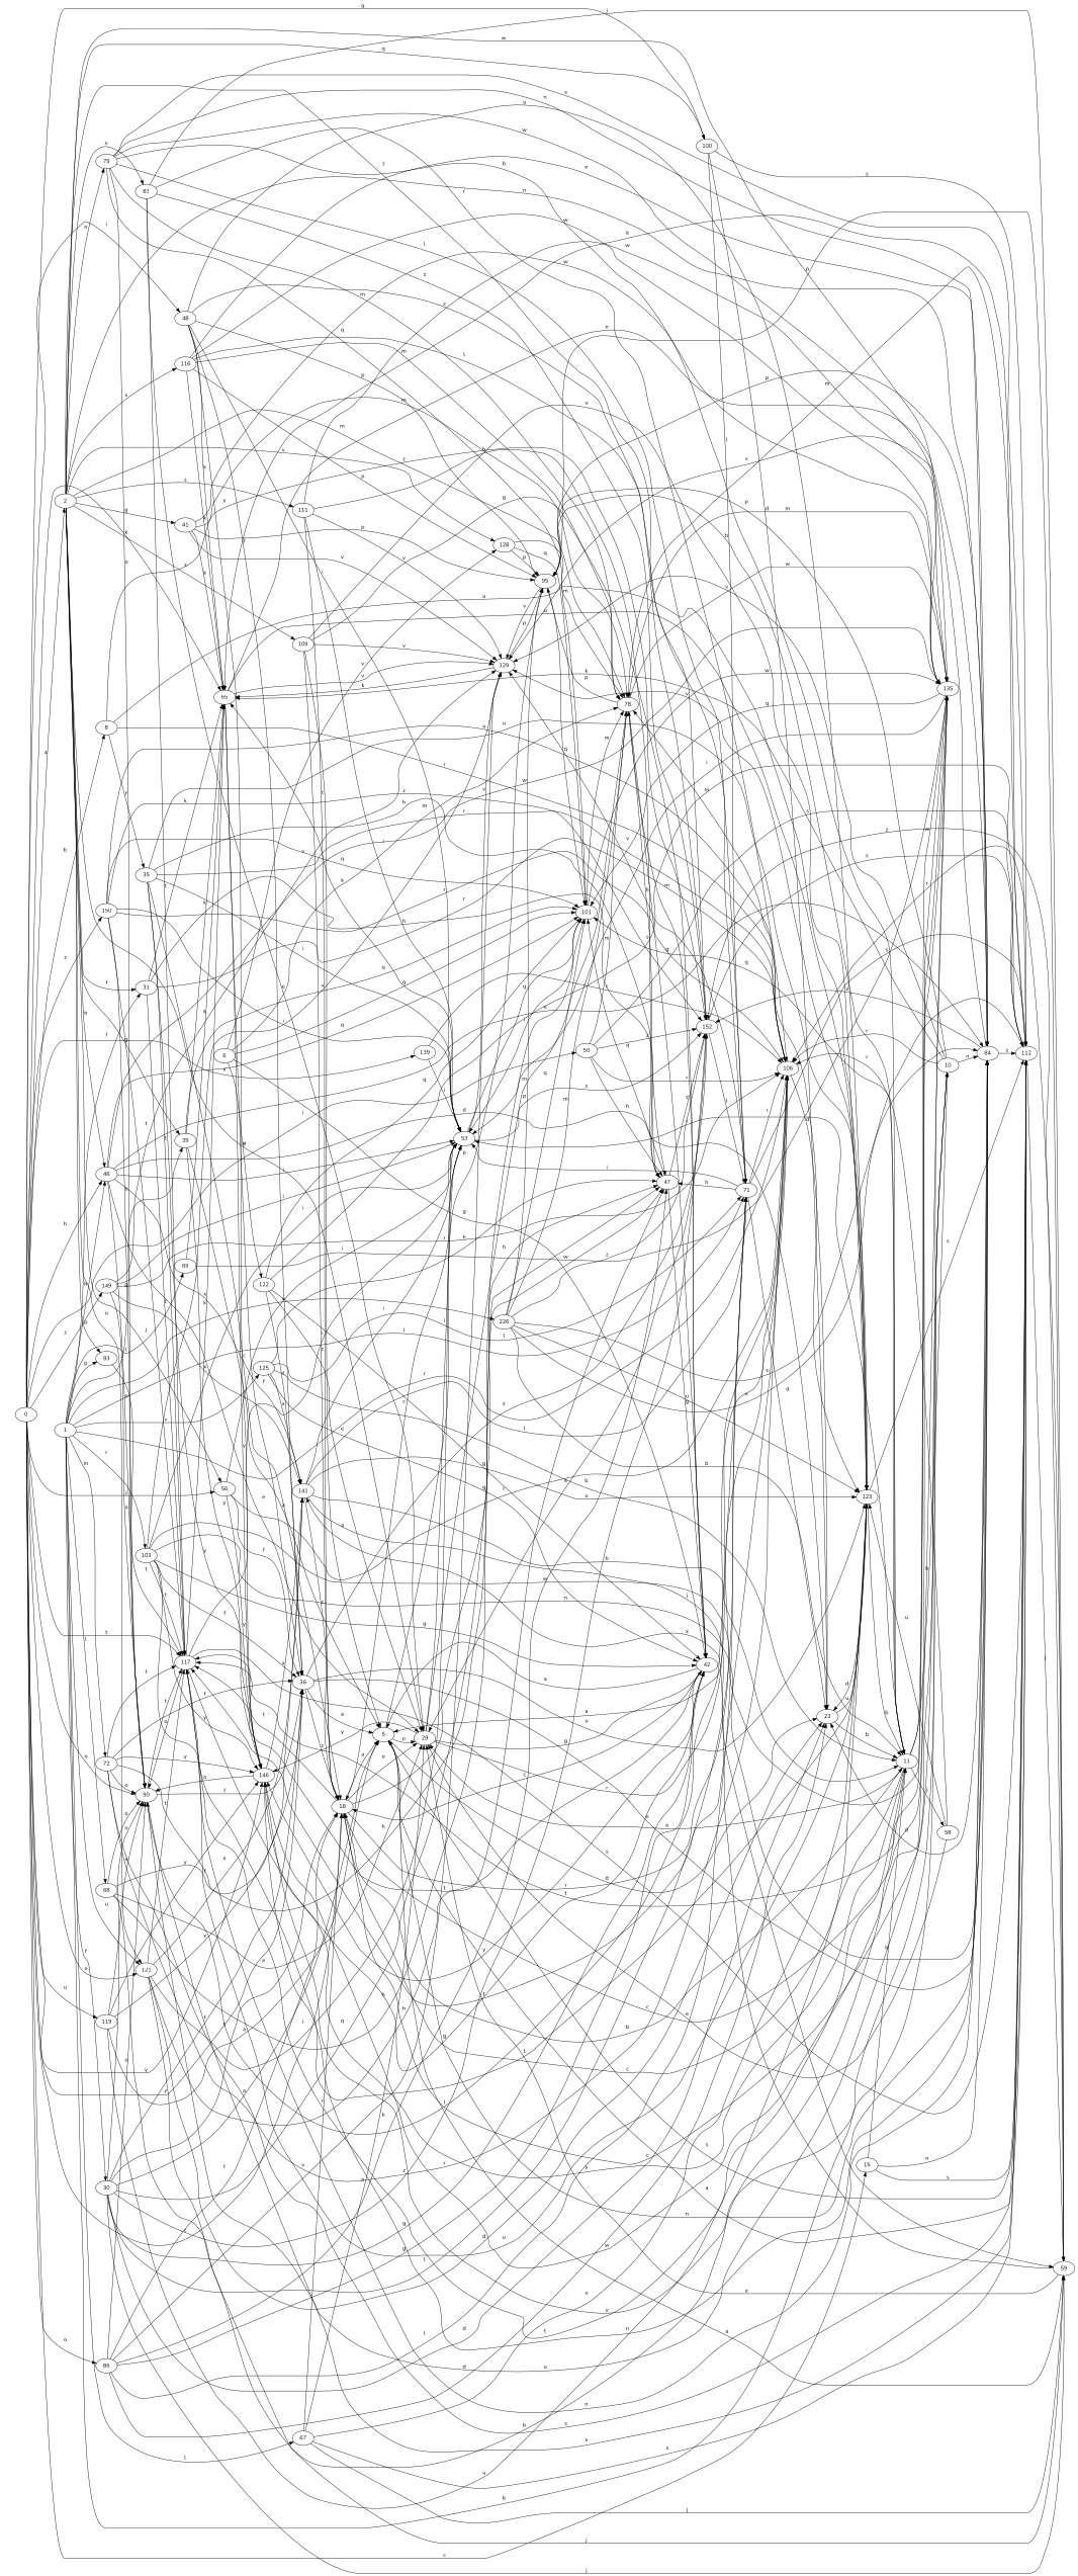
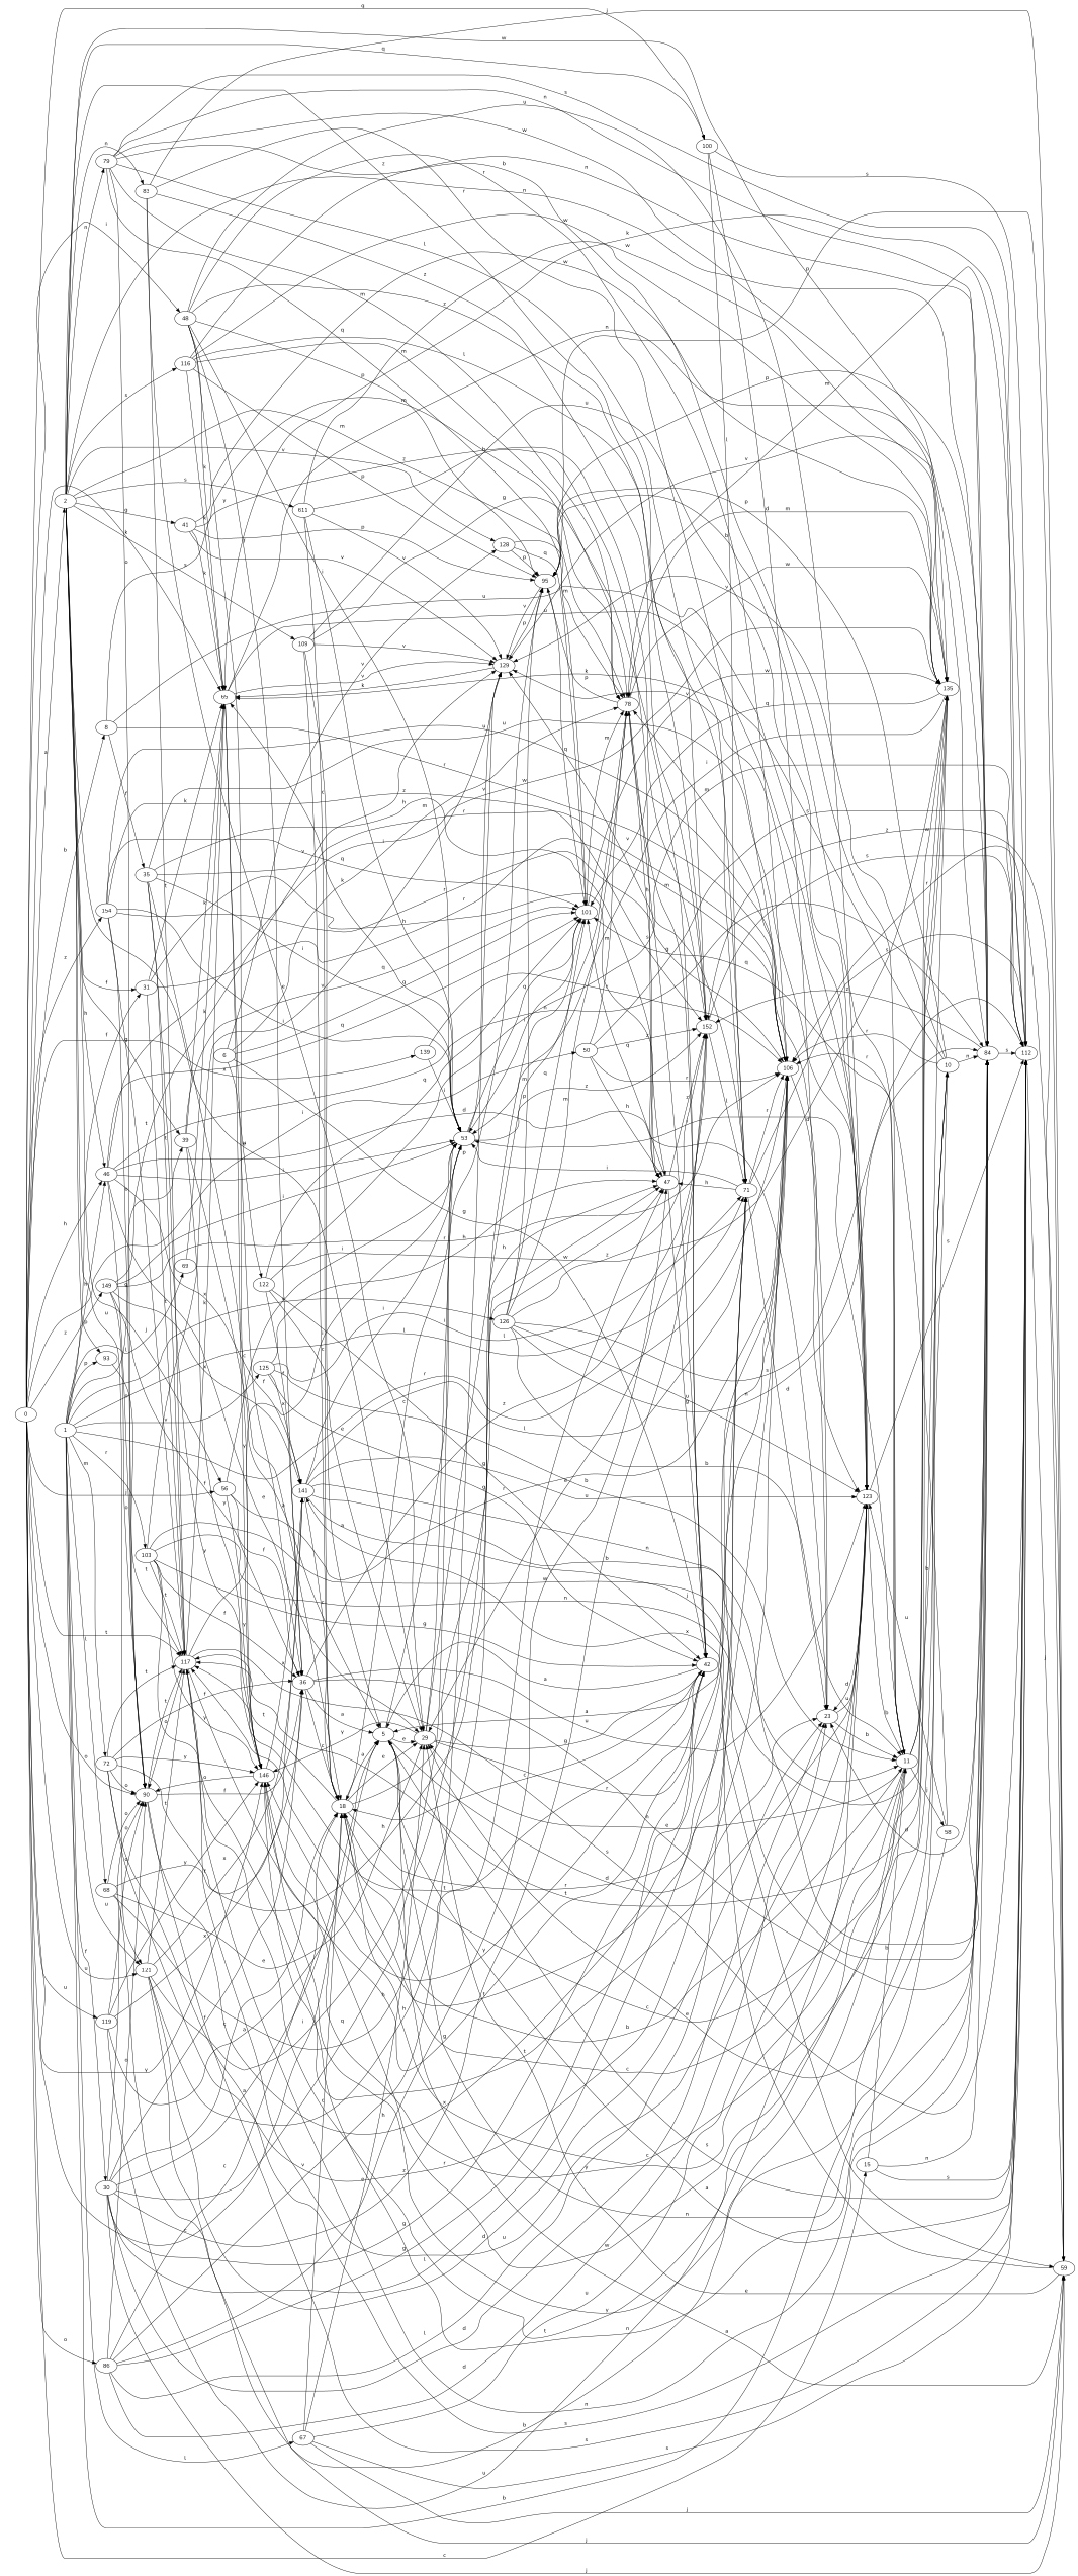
  strict digraph {
    fontname=Nunito
    rankdir=LR
    node [fontname=Nunito]
    edge [fontname=Nunito]
    0
    2
    8
    15
    18
    46
    48
    50
    56
    65
    86
    90
    100
    117
    119
    121
    139
    146
    149
-   150
+   150 [label=154]
    31
    39
    93
    29
    41
    78
    79
    83
    84
    109
    n31 [label=116]
-   111
+   111 [label=611]
    128
    135
    152
    6
    42
    101
    122
    106
    35
    123
    112
    11
    47
    5
    23
    53
    141
    95
    36
    129
    71
    1
    10
    30
    67
    68
    69
    72
    103
    125
-   126 [label=226]
+   126
    59
    58
    0 -> 2 [label=a]
    0 -> 8 [label=b]
    0 -> 15 [label=c]
    0 -> 18 [label=c]
    0 -> 46 [label=h]
    0 -> 48 [label=i]
    0 -> 50 [label=i]
    0 -> 56 [label=j]
    0 -> 65 [label=k]
    0 -> 86 [label=o]
    0 -> 90 [label=o]
    0 -> 100 [label=q]
    0 -> 117 [label=t]
    0 -> 119 [label=u]
    0 -> 121 [label=u]
    0 -> 139 [label=x]
    0 -> 146 [label=y]
    0 -> 149 [label=z]
    0 -> 150 [label=z]
    2 -> 46 [label=h]
    2 -> 56 [label=j]
    2 -> 100 [label=q]
    2 -> 121 [label=u]
    2 -> 31 [label=f]
    2 -> 39 [label=g]
    2 -> 93 [label=p]
    2 -> 29 [label=e]
    2 -> 41 [label=g]
    2 -> 78 [label=m]
    2 -> 79 [label=n]
    2 -> 83 [label=n]
    2 -> 84 [label=n]
    2 -> 109 [label=s]
    2 -> n31 [label=s]
    2 -> 111 [label=s]
    2 -> 128 [label=v]
    2 -> 135 [label=w]
    2 -> 152 [label=z]
    8 -> 152 [label=z]
    8 -> 106 [label=r]
    8 -> 35 [label=f]
    8 -> 123 [label=u]
    15 -> 84 [label=n]
    15 -> 112 [label=s]
    15 -> 11 [label=b]
    18 -> 117 [label=t]
    18 -> 29 [label=e]
    18 -> 106 [label=r]
    18 -> 11 [label=b]
    18 -> 47 [label=h]
    18 -> 5 [label=a]
    46 -> 90 [label=o]
    46 -> 29 [label=e]
    46 -> 84 [label=n]
    46 -> 135 [label=w]
    46 -> 101 [label=q]
    46 -> 23 [label=d]
    46 -> 53 [label=i]
    46 -> 141 [label=x]
    48 -> 65 [label=k]
    48 -> 146 [label=y]
    48 -> 152 [label=z]
+   48 -> 106 [label=r]
    48 -> 123 [label=u]
    48 -> 53 [label=i]
    48 -> 95 [label=p]
    48 -> 36 [label=f]
    50 -> 78 [label=m]
    50 -> 152 [label=z]
    50 -> 106 [label=r]
    50 -> 112 [label=s]
    50 -> 47 [label=h]
    56 -> 146 [label=y]
    56 -> 106 [label=r]
    56 -> 53 [label=i]
    56 -> 36 [label=f]
    65 -> 146 [label=y]
    65 -> 84 [label=n]
    65 -> 123 [label=u]
    65 -> 36 [label=f]
    65 -> 129 [label=v]
    86 -> 18 [label=c]
    86 -> 90 [label=o]
    86 -> 42 [label=g]
    86 -> 47 [label=h]
    86 -> 23 [label=d]
    86 -> 129 [label=v]
    86 -> 71 [label=l]
    90 -> 117 [label=t]
    90 -> 112 [label=s]
    90 -> 36 [label=f]
-   90 -> 71 [label=l]
+   90 -> 71 [label=x]
    100 -> 112 [label=s]
    100 -> 23 [label=d]
    100 -> 71 [label=l]
    117 -> 65 [label=k]
    117 -> 90 [label=o]
    117 -> 84 [label=n]
    117 -> 42 [label=g]
    117 -> 112 [label=s]
    117 -> 53 [label=i]
    119 -> 90 [label=o]
    119 -> 146 [label=y]
    119 -> 123 [label=u]
    119 -> 5 [label=a]
    119 -> 141 [label=x]
    121 -> 117 [label=t]
    121 -> 11 [label=b]
    121 -> 47 [label=h]
    121 -> 23 [label=d]
    121 -> 53 [label=i]
    121 -> 141 [label=x]
    139 -> 106 [label=r]
    139 -> 53 [label=i]
    146 -> 90 [label=o]
    146 -> 84 [label=n]
    146 -> 135 [label=w]
    146 -> 141 [label=x]
    149 -> 90 [label=o]
    149 -> 106 [label=r]
    149 -> 53 [label=i]
    149 -> 141 [label=x]
-   0 -> 36 [label=f]
+   149 -> 36 [label=f]
    149 -> 129 [label=v]
    150 -> 90 [label=o]
    150 -> 117 [label=t]
    150 -> 152 [label=z]
    150 -> 101 [label=q]
    150 -> 106 [label=r]
    150 -> 123 [label=u]
    150 -> 53 [label=i]
    31 -> 65 [label=k]
    31 -> 117 [label=t]
    31 -> 106 [label=r]
    31 -> 47 [label=h]
    39 -> 65 [label=k]
    39 -> 146 [label=y]
    39 -> 101 [label=q]
    39 -> 5 [label=a]
    93 -> 117 [label=t]
    29 -> 146 [label=y]
    29 -> 78 [label=m]
    29 -> 42 [label=g]
    29 -> 106 [label=r]
    29 -> 53 [label=i]
    41 -> 65 [label=k]
    41 -> 78 [label=m]
    41 -> 135 [label=w]
    41 -> 95 [label=p]
    41 -> 129 [label=v]
    78 -> 135 [label=w]
    78 -> 42 [label=g]
    78 -> 47 [label=h]
    78 -> 95 [label=p]
    79 -> 90 [label=o]
    79 -> 78 [label=m]
    79 -> 84 [label=n]
    79 -> 135 [label=w]
    79 -> 101 [label=q]
    79 -> 112 [label=s]
    79 -> 11 [label=b]
    79 -> 71 [label=l]
    83 -> 117 [label=t]
    83 -> 29 [label=e]
    83 -> 152 [label=z]
    83 -> 106 [label=r]
    83 -> 59 [label=j]
    84 -> 152 [label=z]
    84 -> 112 [label=s]
    84 -> 23 [label=d]
    84 -> 95 [label=p]
    84 -> 129 [label=v]
    109 -> 18 [label=c]
    109 -> 42 [label=g]
    109 -> 123 [label=u]
    109 -> 5 [label=a]
    109 -> 129 [label=v]
    n31 -> 65 [label=k]
    n31 -> 78 [label=m]
    n31 -> 84 [label=n]
    n31 -> 135 [label=w]
    n31 -> 95 [label=p]
    n31 -> 71 [label=l]
    111 -> 18 [label=c]
    111 -> 135 [label=w]
    111 -> 47 [label=h]
    111 -> 53 [label=i]
    111 -> 129 [label=v]
    128 -> 78 [label=m]
    128 -> 101 [label=q]
    128 -> 95 [label=p]
    135 -> 18 [label=c]
-   135 -> 90 [label=o]
    135 -> 117 [label=t]
    135 -> 78 [label=m]
    135 -> 101 [label=q]
    135 -> 53 [label=i]
    152 -> 29 [label=e]
    152 -> 112 [label=s]
    152 -> 71 [label=l]
    6 -> 78 [label=m]
    6 -> 128 [label=v]
    6 -> 42 [label=g]
    6 -> 101 [label=q]
    6 -> 122 [label=u]
    42 -> 18 [label=c]
    42 -> 117 [label=t]
    42 -> 146 [label=y]
    42 -> 78 [label=m]
    42 -> 5 [label=a]
    101 -> 78 [label=m]
    101 -> 135 [label=w]
    101 -> 53 [label=i]
    122 -> 29 [label=e]
    122 -> 42 [label=g]
    122 -> 101 [label=q]
    122 -> 112 [label=s]
    122 -> 36 [label=f]
    106 -> 117 [label=t]
    106 -> 78 [label=m]
    106 -> 5 [label=a]
    106 -> 23 [label=d]
    35 -> 18 [label=c]
    35 -> 117 [label=t]
    35 -> 146 [label=y]
    35 -> 106 [label=r]
    35 -> 123 [label=u]
    35 -> 47 [label=h]
    35 -> 53 [label=i]
    123 -> 117 [label=t]
    123 -> 112 [label=s]
    123 -> 11 [label=b]
    123 -> 23 [label=d]
    123 -> 129 [label=v]
    112 -> 65 [label=k]
    112 -> 78 [label=m]
    112 -> 5 [label=a]
    112 -> 59 [label=j]
    11 -> 18 [label=c]
    11 -> 117 [label=t]
    11 -> 146 [label=y]
    11 -> 29 [label=e]
    11 -> 135 [label=w]
    11 -> 101 [label=q]
    11 -> 53 [label=i]
    11 -> 10 [label=b]
    11 -> 58 [label=j]
    47 -> 152 [label=z]
    47 -> 42 [label=g]
    47 -> 101 [label=q]
    5 -> 29 [label=e]
    5 -> 84 [label=n]
    5 -> 112 [label=s]
    5 -> 23 [label=d]
    5 -> 95 [label=p]
    23 -> 123 [label=u]
    23 -> 11 [label=b]
    53 -> 18 [label=c]
    53 -> 65 [label=k]
    53 -> 152 [label=z]
    53 -> 101 [label=q]
    53 -> 129 [label=v]
    141 -> 18 [label=c]
+   141 -> 84 [label=n]
    141 -> 123 [label=u]
    141 -> 11 [label=b]
    141 -> 53 [label=i]
    141 -> 71 [label=l]
    141 -> 59 [label=j]
    95 -> 101 [label=q]
    95 -> 11 [label=b]
    95 -> 129 [label=v]
    36 -> 18 [label=c]
    36 -> 84 [label=n]
    36 -> 152 [label=z]
    36 -> 123 [label=u]
    36 -> 5 [label=a]
    129 -> 65 [label=k]
    129 -> 95 [label=p]
    71 -> 106 [label=r]
    71 -> 112 [label=s]
    71 -> 47 [label=h]
    71 -> 23 [label=d]
    71 -> 53 [label=i]
    71 -> 129 [label=v]
    1 -> 46 [label=h]
    1 -> 121 [label=u]
    1 -> 31 [label=f]
    1 -> 39 [label=g]
    1 -> 93 [label=p]
    1 -> 106 [label=r]
    1 -> 71 [label=l]
    1 -> 10 [label=b]
    1 -> 30 [label=f]
    1 -> 67 [label=l]
    1 -> 68 [label=l]
    1 -> 69 [label=l]
    1 -> 72 [label=m]
    1 -> 103 [label=r]
    1 -> 125 [label=v]
    1 -> 126 [label=v]
    10 -> 18 [label=c]
    10 -> 65 [label=k]
    10 -> 146 [label=y]
    10 -> 84 [label=n]
    10 -> 106 [label=r]
    10 -> 95 [label=p]
    10 -> 129 [label=v]
    30 -> 18 [label=c]
    30 -> 90 [label=o]
    30 -> 152 [label=z]
    30 -> 42 [label=g]
    30 -> 101 [label=q]
    30 -> 5 [label=a]
    30 -> 23 [label=d]
    30 -> 36 [label=f]
    30 -> 71 [label=l]
    30 -> 59 [label=j]
    67 -> 18 [label=c]
    67 -> 29 [label=e]
    67 -> 123 [label=u]
    67 -> 112 [label=s]
    67 -> 59 [label=j]
    68 -> 90 [label=o]
    68 -> 29 [label=e]
    68 -> 47 [label=h]
    68 -> 36 [label=f]
    68 -> 59 [label=j]
    69 -> 65 [label=k]
    69 -> 135 [label=w]
    72 -> 90 [label=o]
    72 -> 117 [label=t]
    72 -> 146 [label=y]
    72 -> 106 [label=r]
    72 -> 112 [label=s]
    72 -> 47 [label=h]
    72 -> 36 [label=f]
    103 -> 117 [label=t]
    103 -> 146 [label=y]
    103 -> 84 [label=n]
    103 -> 135 [label=w]
    103 -> 42 [label=g]
    103 -> 123 [label=u]
-   103 -> 53 [label=i]
    103 -> 36 [label=f]
    103 -> 129 [label=v]
    125 -> 42 [label=g]
    125 -> 11 [label=b]
    125 -> 47 [label=h]
    125 -> 141 [label=x]
    125 -> 71 [label=l]
    126 -> 78 [label=m]
    126 -> 84 [label=n]
    126 -> 152 [label=z]
    126 -> 101 [label=q]
    126 -> 123 [label=u]
    126 -> 112 [label=s]
    126 -> 11 [label=b]
    126 -> 95 [label=p]
    59 -> 29 [label=e]
    59 -> 152 [label=z]
    59 -> 106 [label=r]
    59 -> 5 [label=a]
    59 -> 141 [label=x]
    59 -> 95 [label=p]
    58 -> 29 [label=e]
    58 -> 106 [label=r]
    58 -> 123 [label=u]
  }
